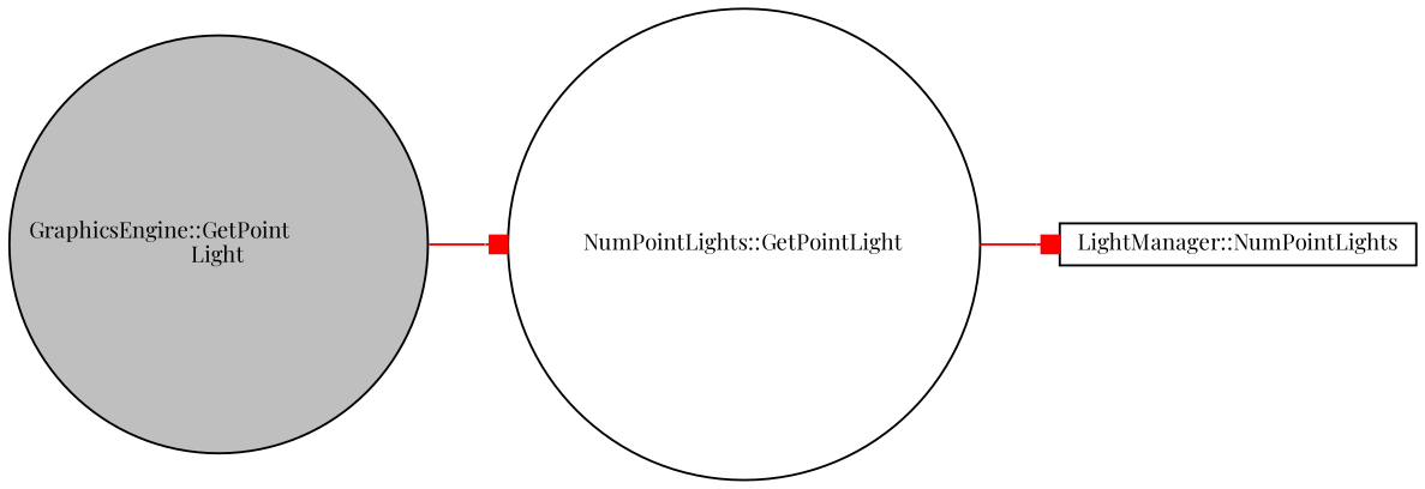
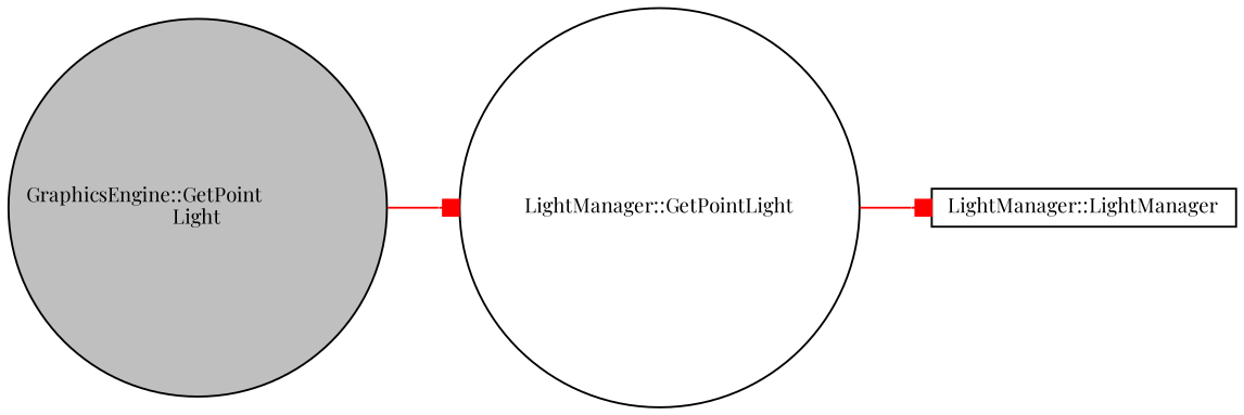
  digraph {
    fontname="Playfair Display"
    rankdir=LR
    node [color=black fillcolor=white fontname="Playfair Display" fontsize=10 shape=circle style=filled]
    edge [arrowhead=box color=red fontname="Playfair Display" fontsize=10 labelfontname=Helvetica labelfontsize=10 style=solid]
    n1 [fillcolor=grey75 fontcolor=black height=0.2 label="GraphicsEngine::GetPoint\lLight" width=0.4]
-   n2 [height=0.2 label="NumPointLights::GetPointLight" width=0.4]
-   n3 [height=0.2 label="LightManager::NumPointLights" shape=box width=0.4]
+   n2 [height=0.2 label="LightManager::GetPointLight" width=0.4]
+   n3 [height=0.2 label="LightManager::LightManager" shape=box width=0.4]
    n1 -> n2
    n2 -> n3
  }
